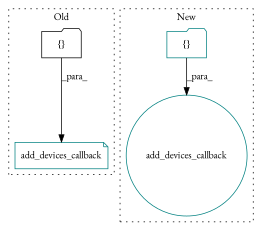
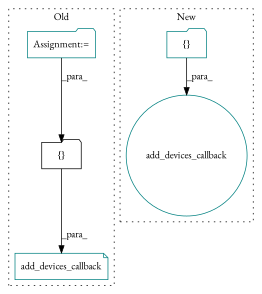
  digraph {
    fontname="EB Garamond"
    node [a=4 l="21,1" shape=folder color=teal fontname="EB Garamond"]
    edge [fontname="EB Garamond"]
    n1 [l="1,1" label="{}" s="720,767" color=black]
    n2 [a=32 label=add_devices_callback s="690,768" shape=note]
+   n3 [a=7 l=1 label="Assignment:=" s=658]
    n4 [a=32 label=add_devices_callback s="1199,1228" shape=circle]
    n5 [l=2 label="{}" s=617]
    subgraph cluster_1 {
      label=Old
      style=dotted
      n1
      n2
+     n3
    }
    subgraph cluster_2 {
      label=New
      style=dotted
      n4
      n5
    }
    n1 -> n2 [label=_para_]
+   n3 -> n1 [label=_para_]
    n5 -> n4 [label=_para_]
  }
